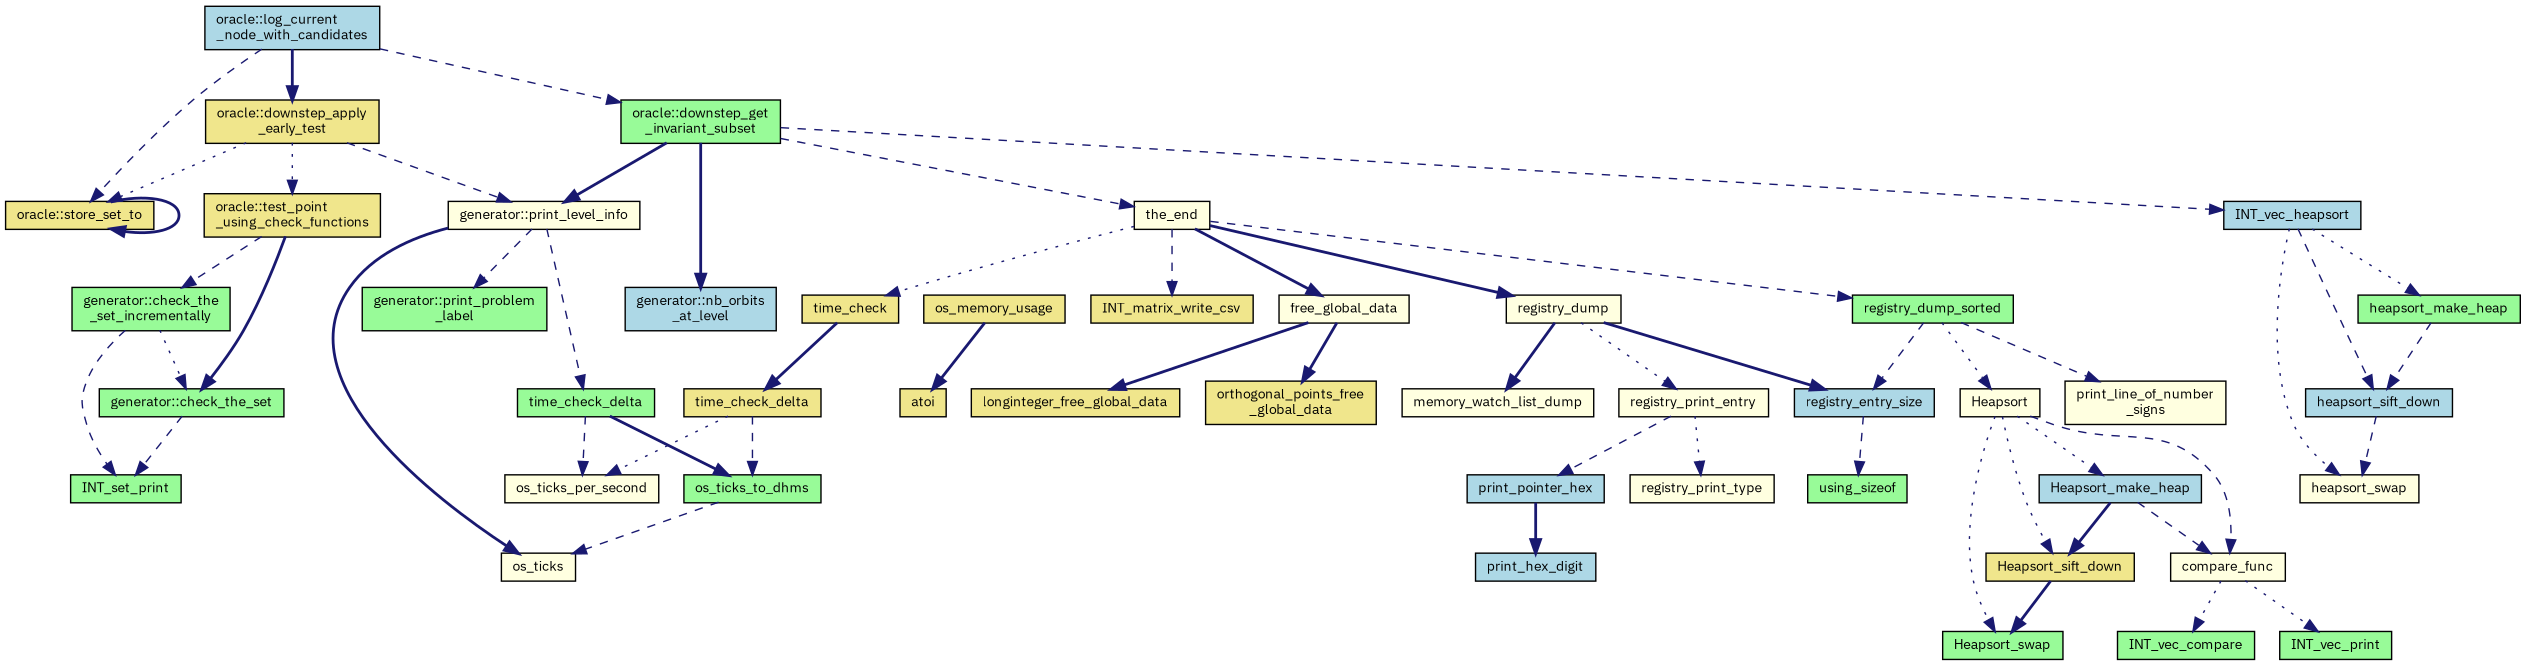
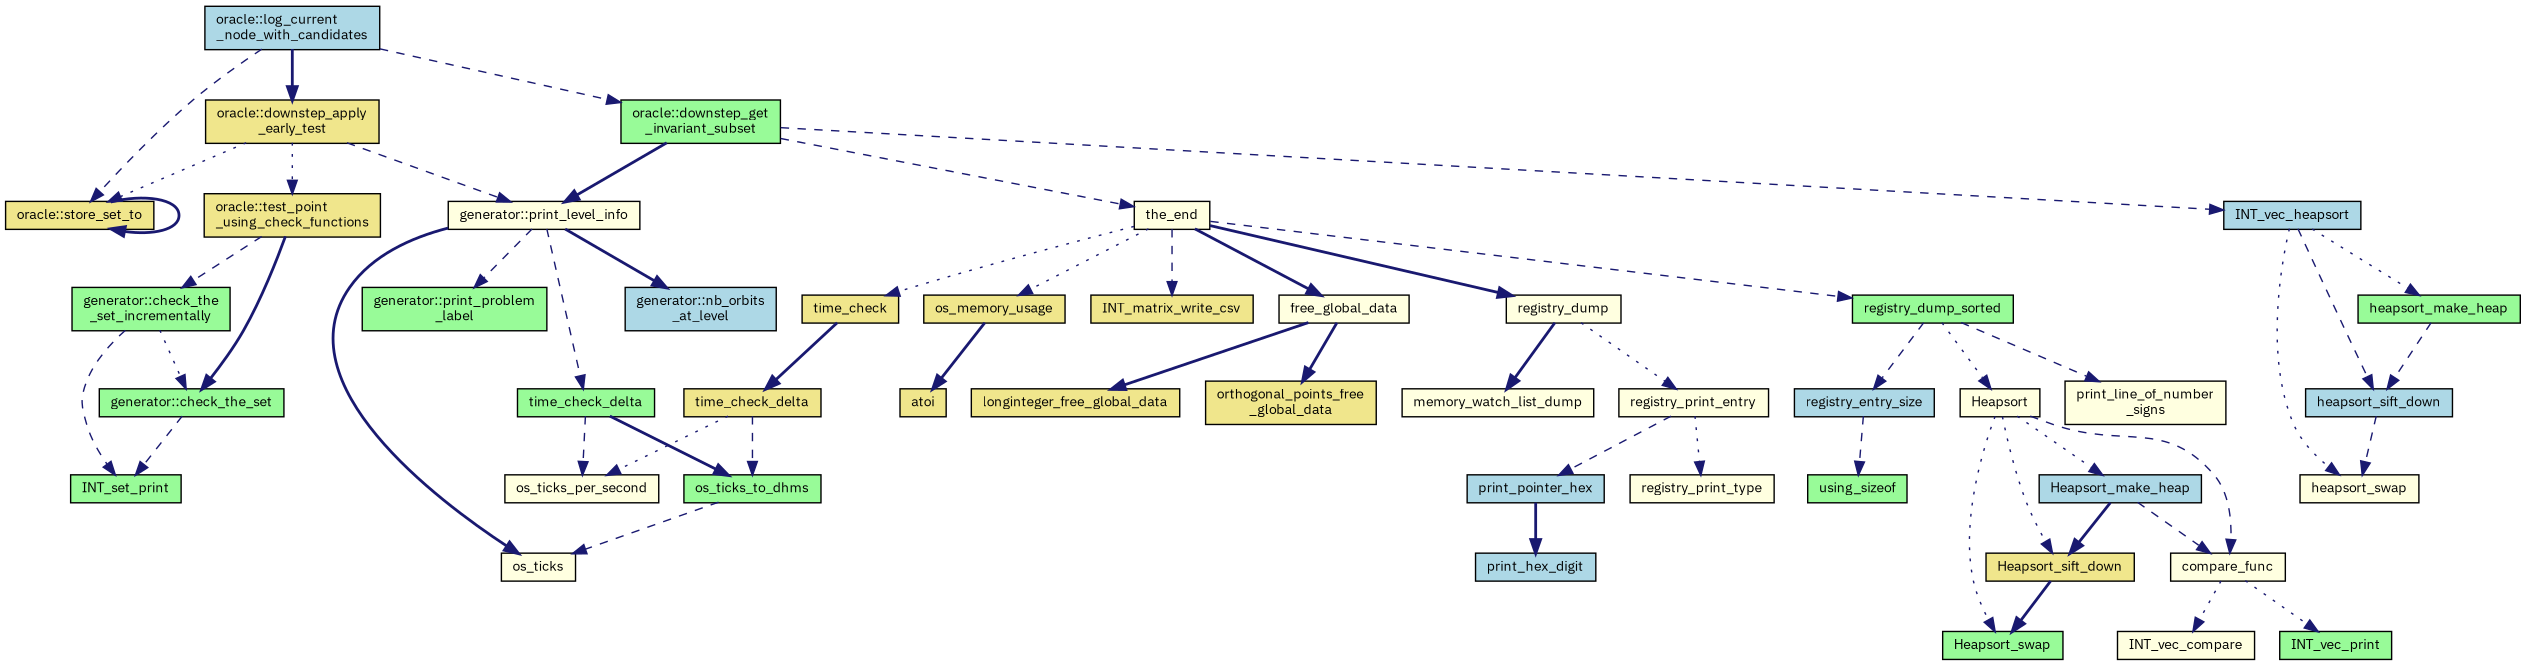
  digraph {
    fontname="IBM Plex Sans"
    rankdir=TB
    node [color=black fillcolor=palegreen fontname="IBM Plex Sans" fontsize=10 shape=record style=filled]
    edge [color=midnightblue fontname="IBM Plex Sans" fontsize=10 labelfontname=Helvetica labelfontsize=10 style=dashed]
    n1 [fillcolor=lightblue fontcolor=black height=0.2 label="oracle::log_current\l_node_with_candidates" width=0.4]
    n2 [fillcolor=khaki height=0.2 label="oracle::store_set_to" width=0.4]
    n3 [height=0.2 label="oracle::downstep_get\l_invariant_subset" width=0.4]
    n4 [fillcolor=khaki height=0.2 label="oracle::downstep_apply\l_early_test" width=0.4]
    n5 [fillcolor=lightyellow height=0.2 label="generator::print_level_info" width=0.4]
    n6 [fillcolor=lightyellow height=0.2 label=the_end width=0.4]
    n7 [fillcolor=lightblue height=0.2 label=INT_vec_heapsort width=0.4]
    n8 [fillcolor=khaki height=0.2 label="oracle::test_point\l_using_check_functions" width=0.4]
    n9 [fillcolor=lightyellow height=0.2 label=os_ticks width=0.4]
    n10 [height=0.2 label=time_check_delta width=0.4]
    n11 [height=0.2 label="generator::print_problem\l_label" width=0.4]
    n12 [fillcolor=lightblue height=0.2 label="generator::nb_orbits\l_at_level" width=0.4]
    n13 [fillcolor=lightyellow height=0.2 label=free_global_data width=0.4]
    n14 [fillcolor=lightyellow height=0.2 label=registry_dump width=0.4]
    n15 [height=0.2 label=registry_dump_sorted width=0.4]
    n16 [fillcolor=khaki height=0.2 label=time_check width=0.4]
    n17 [fillcolor=khaki height=0.2 label=os_memory_usage width=0.4]
    n18 [fillcolor=khaki height=0.2 label=INT_matrix_write_csv width=0.4]
    n19 [height=0.2 label=heapsort_make_heap width=0.4]
    n20 [fillcolor=lightblue height=0.2 label=heapsort_sift_down width=0.4]
    n21 [fillcolor=lightyellow height=0.2 label=heapsort_swap width=0.4]
    n22 [fillcolor=lightyellow height=0.2 label=os_ticks_per_second width=0.4]
    n23 [height=0.2 label=os_ticks_to_dhms width=0.4]
    n24 [fillcolor=khaki height=0.2 label="orthogonal_points_free\l_global_data" width=0.4]
    n25 [fillcolor=khaki height=0.2 label=longinteger_free_global_data width=0.4]
    n26 [fillcolor=lightyellow height=0.2 label=registry_print_entry width=0.4]
    n27 [fillcolor=lightblue height=0.2 label=registry_entry_size width=0.4]
    n28 [fillcolor=lightyellow height=0.2 label=memory_watch_list_dump width=0.4]
    n29 [fillcolor=lightyellow height=0.2 label="print_line_of_number\l_signs" width=0.4]
    n30 [fillcolor=lightyellow height=0.2 label=Heapsort width=0.4]
    n31 [fillcolor=khaki height=0.2 label=time_check_delta width=0.4]
    n32 [fillcolor=khaki height=0.2 label=atoi width=0.4]
    n33 [fillcolor=lightblue height=0.2 label=print_pointer_hex width=0.4]
    n34 [fillcolor=lightyellow height=0.2 label=registry_print_type width=0.4]
    n35 [height=0.2 label=using_sizeof width=0.4]
    n36 [fillcolor=lightblue height=0.2 label=print_hex_digit width=0.4]
    n37 [fillcolor=lightblue height=0.2 label=Heapsort_make_heap width=0.4]
    n38 [fillcolor=khaki height=0.2 label=Heapsort_sift_down width=0.4]
    n39 [height=0.2 label=Heapsort_swap width=0.4]
    n40 [fillcolor=lightyellow height=0.2 label=compare_func width=0.4]
-   n41 [height=0.2 label=INT_vec_compare width=0.4]
+   n41 [fillcolor=lightyellow height=0.2 label=INT_vec_compare width=0.4]
    n42 [height=0.2 label=INT_vec_print width=0.4]
    n43 [height=0.2 label="generator::check_the\l_set_incrementally" width=0.4]
    n44 [height=0.2 label="generator::check_the_set" width=0.4]
    n45 [height=0.2 label=INT_set_print width=0.4]
    n1 -> n2
    n1 -> n3
    n1 -> n4 [style=bold]
    n2 -> n2 [style=bold]
    n3 -> n5 [style=bold]
    n3 -> n6
    n3 -> n7
    n4 -> n2 [style=dotted]
    n4 -> n5
    n4 -> n8 [style=dotted]
    n5 -> n9 [style=bold]
    n5 -> n10
    n5 -> n11
-   n3 -> n12 [style=bold]
+   n5 -> n12 [style=bold]
    n6 -> n13 [style=bold]
    n6 -> n14 [style=bold]
    n6 -> n15
    n6 -> n16 [style=dotted]
+   n6 -> n17 [style=dotted]
    n6 -> n18
    n7 -> n19 [style=dotted]
    n7 -> n20
    n7 -> n21 [style=dotted]
    n8 -> n43
    n8 -> n44 [style=bold]
    n10 -> n22
    n10 -> n23 [style=bold]
    n13 -> n24 [style=bold]
    n13 -> n25 [style=bold]
    n14 -> n26 [style=dotted]
-   n14 -> n27 [style=bold]
    n14 -> n28 [style=bold]
    n15 -> n27
    n15 -> n29
    n15 -> n30 [style=dotted]
    n16 -> n31 [style=bold]
    n17 -> n32 [style=bold]
    n19 -> n20
    n20 -> n21
    n23 -> n9
    n26 -> n33
    n26 -> n34 [style=dotted]
    n27 -> n35
    n30 -> n37 [style=dotted]
    n30 -> n38 [style=dotted]
    n30 -> n39 [style=dotted]
    n30 -> n40
    n31 -> n22 [style=dotted]
    n31 -> n23
    n33 -> n36 [style=bold]
    n37 -> n38 [style=bold]
    n37 -> n40
    n38 -> n39 [style=bold]
    n40 -> n41 [style=dotted]
    n40 -> n42 [style=dotted]
    n43 -> n44 [style=dotted]
    n43 -> n45
    n44 -> n45
  }
